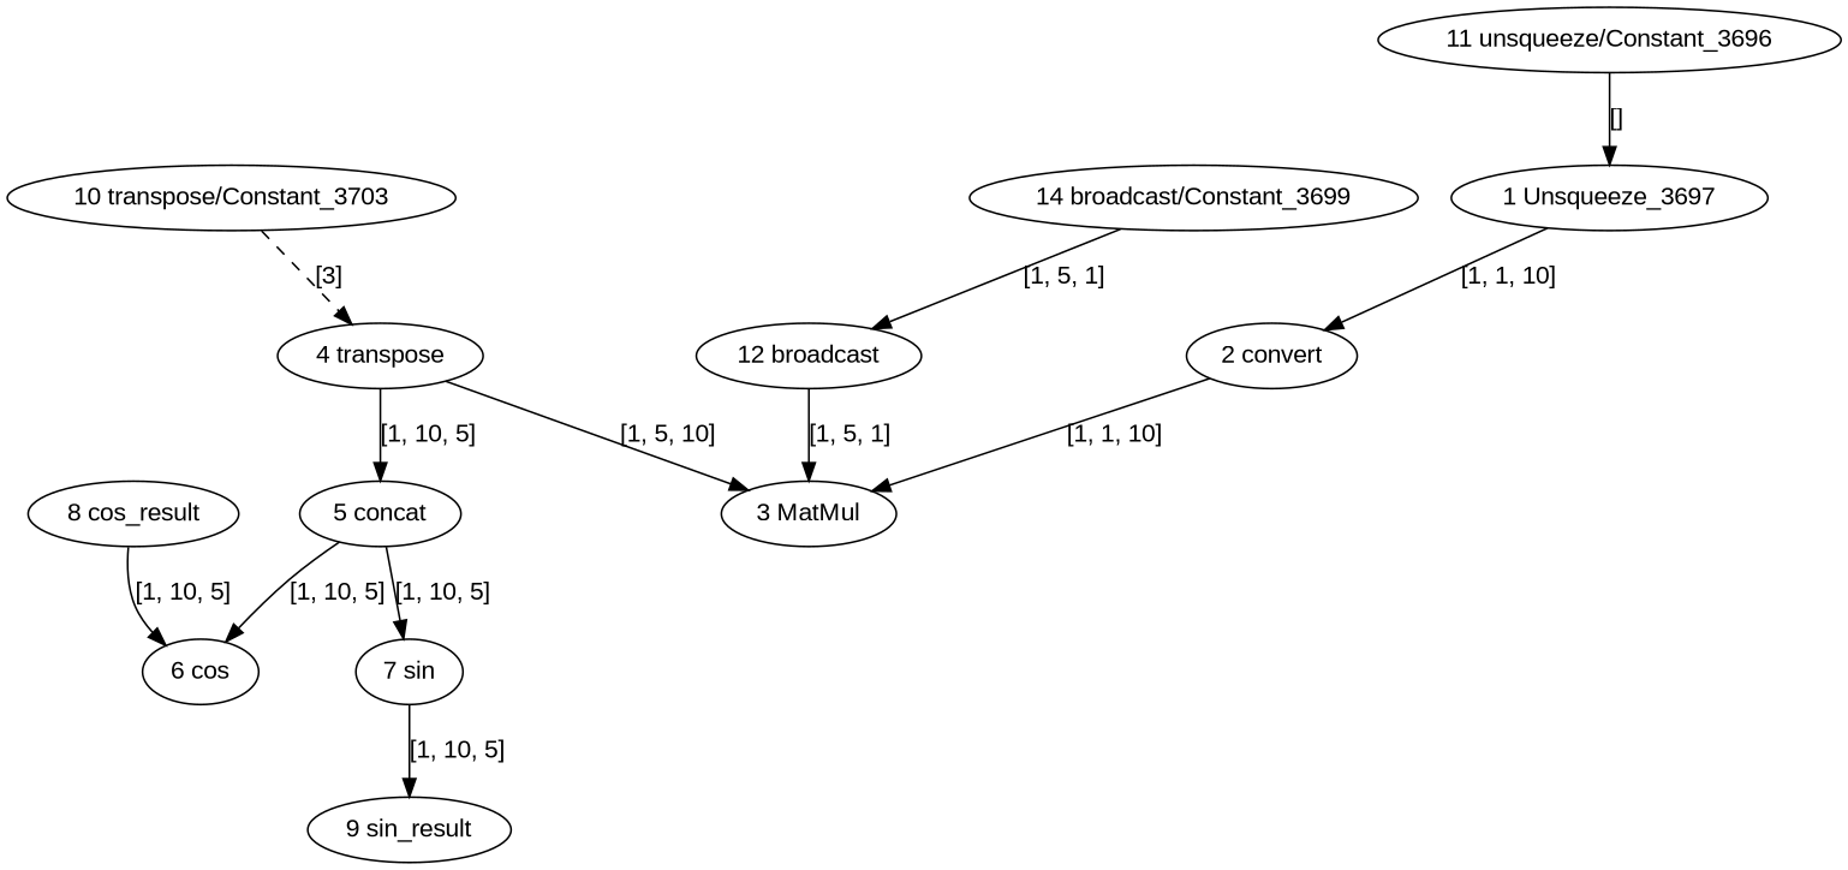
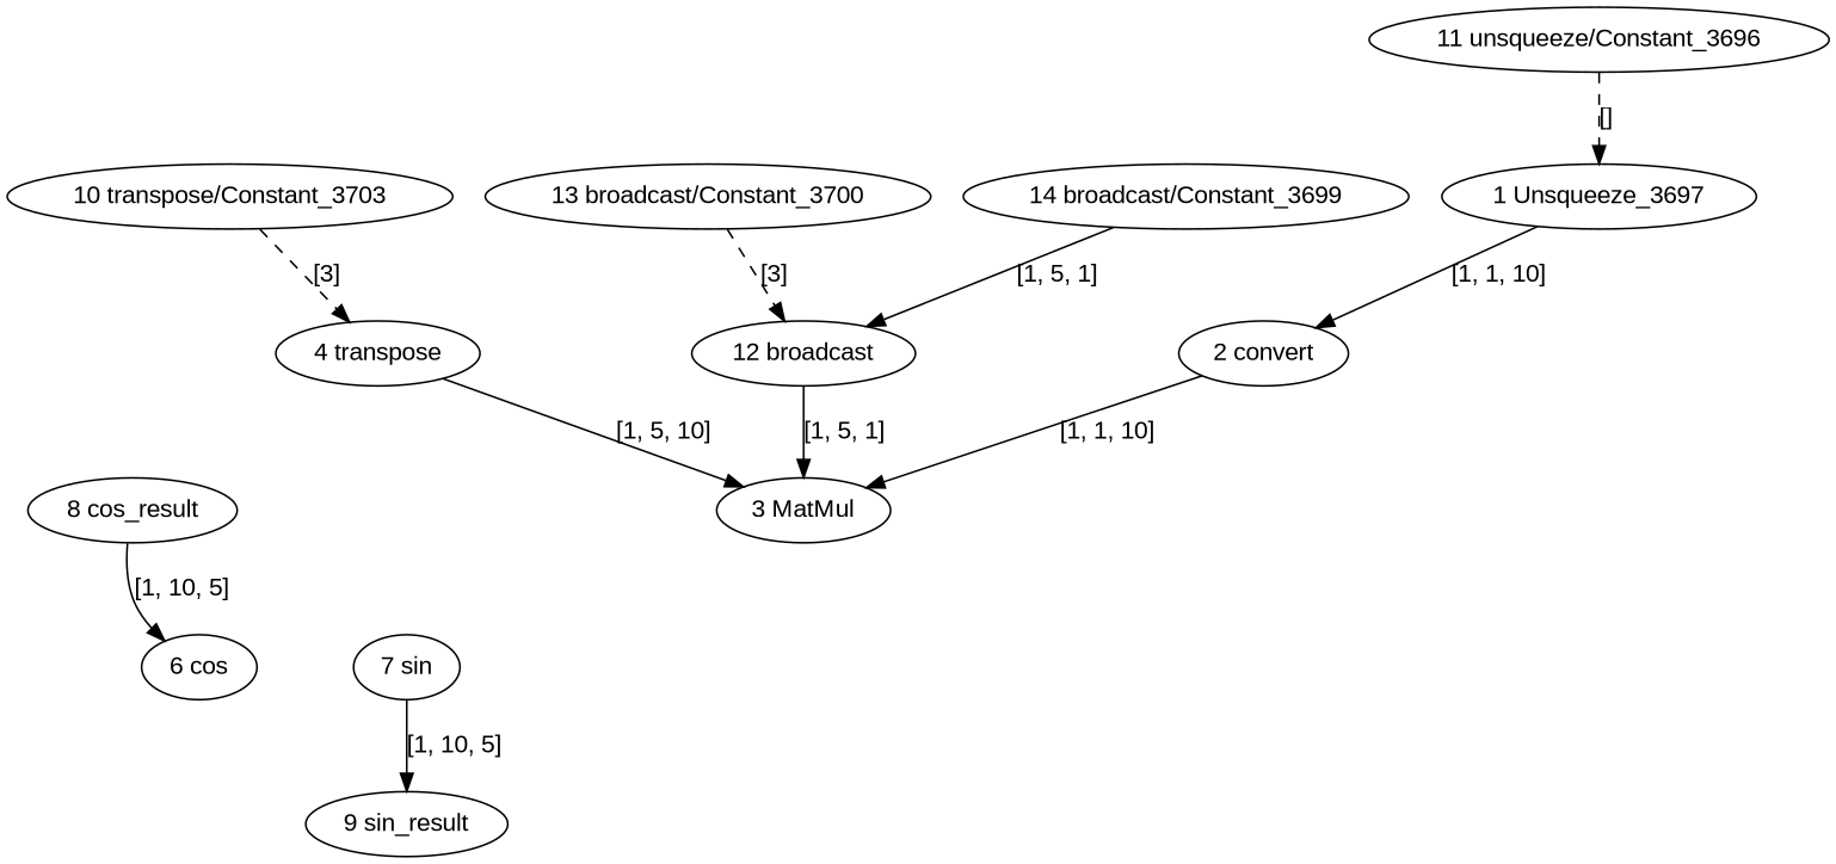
  strict digraph {
    fontname="Liberation Sans"
    node [fontname="Liberation Sans" type=Constant]
    edge [fontname="Liberation Sans" style=solid]
    "1 Unsqueeze_3697" [type=Unsqueeze]
    "2 convert" [type=Convert]
    "3 MatMul" [type=MatMul]
    "4 transpose" [type=Transpose]
-   "5 concat" [type=Concat]
    "6 cos" [type=Cos]
    "7 sin" [type=Sin]
    "9 sin_result" [type=Result]
    "8 cos_result" [type=Result]
    "10 transpose/Constant_3703"
    "11 unsqueeze/Constant_3696"
    "12 broadcast" [type=Broadcast]
+   "13 broadcast/Constant_3700"
    "14 broadcast/Constant_3699"
    "1 Unsqueeze_3697" -> "2 convert" [label="[1, 1, 10]"]
    "2 convert" -> "3 MatMul" [label="[1, 1, 10]"]
    "4 transpose" -> "3 MatMul" [label="[1, 5, 10]"]
-   "4 transpose" -> "5 concat" [label="[1, 10, 5]"]
-   "5 concat" -> "6 cos" [label="[1, 10, 5]"]
-   "5 concat" -> "7 sin" [label="[1, 10, 5]"]
    "7 sin" -> "9 sin_result" [label="[1, 10, 5]"]
    "8 cos_result" -> "6 cos" [label="[1, 10, 5]"]
    "10 transpose/Constant_3703" -> "4 transpose" [label="[3]" style=dashed]
-   "11 unsqueeze/Constant_3696" -> "1 Unsqueeze_3697" [label="[]"]
+   "11 unsqueeze/Constant_3696" -> "1 Unsqueeze_3697" [label="[]" style=dashed]
    "12 broadcast" -> "3 MatMul" [label="[1, 5, 1]"]
+   "13 broadcast/Constant_3700" -> "12 broadcast" [label="[3]" style=dashed]
    "14 broadcast/Constant_3699" -> "12 broadcast" [label="[1, 5, 1]"]
  }
